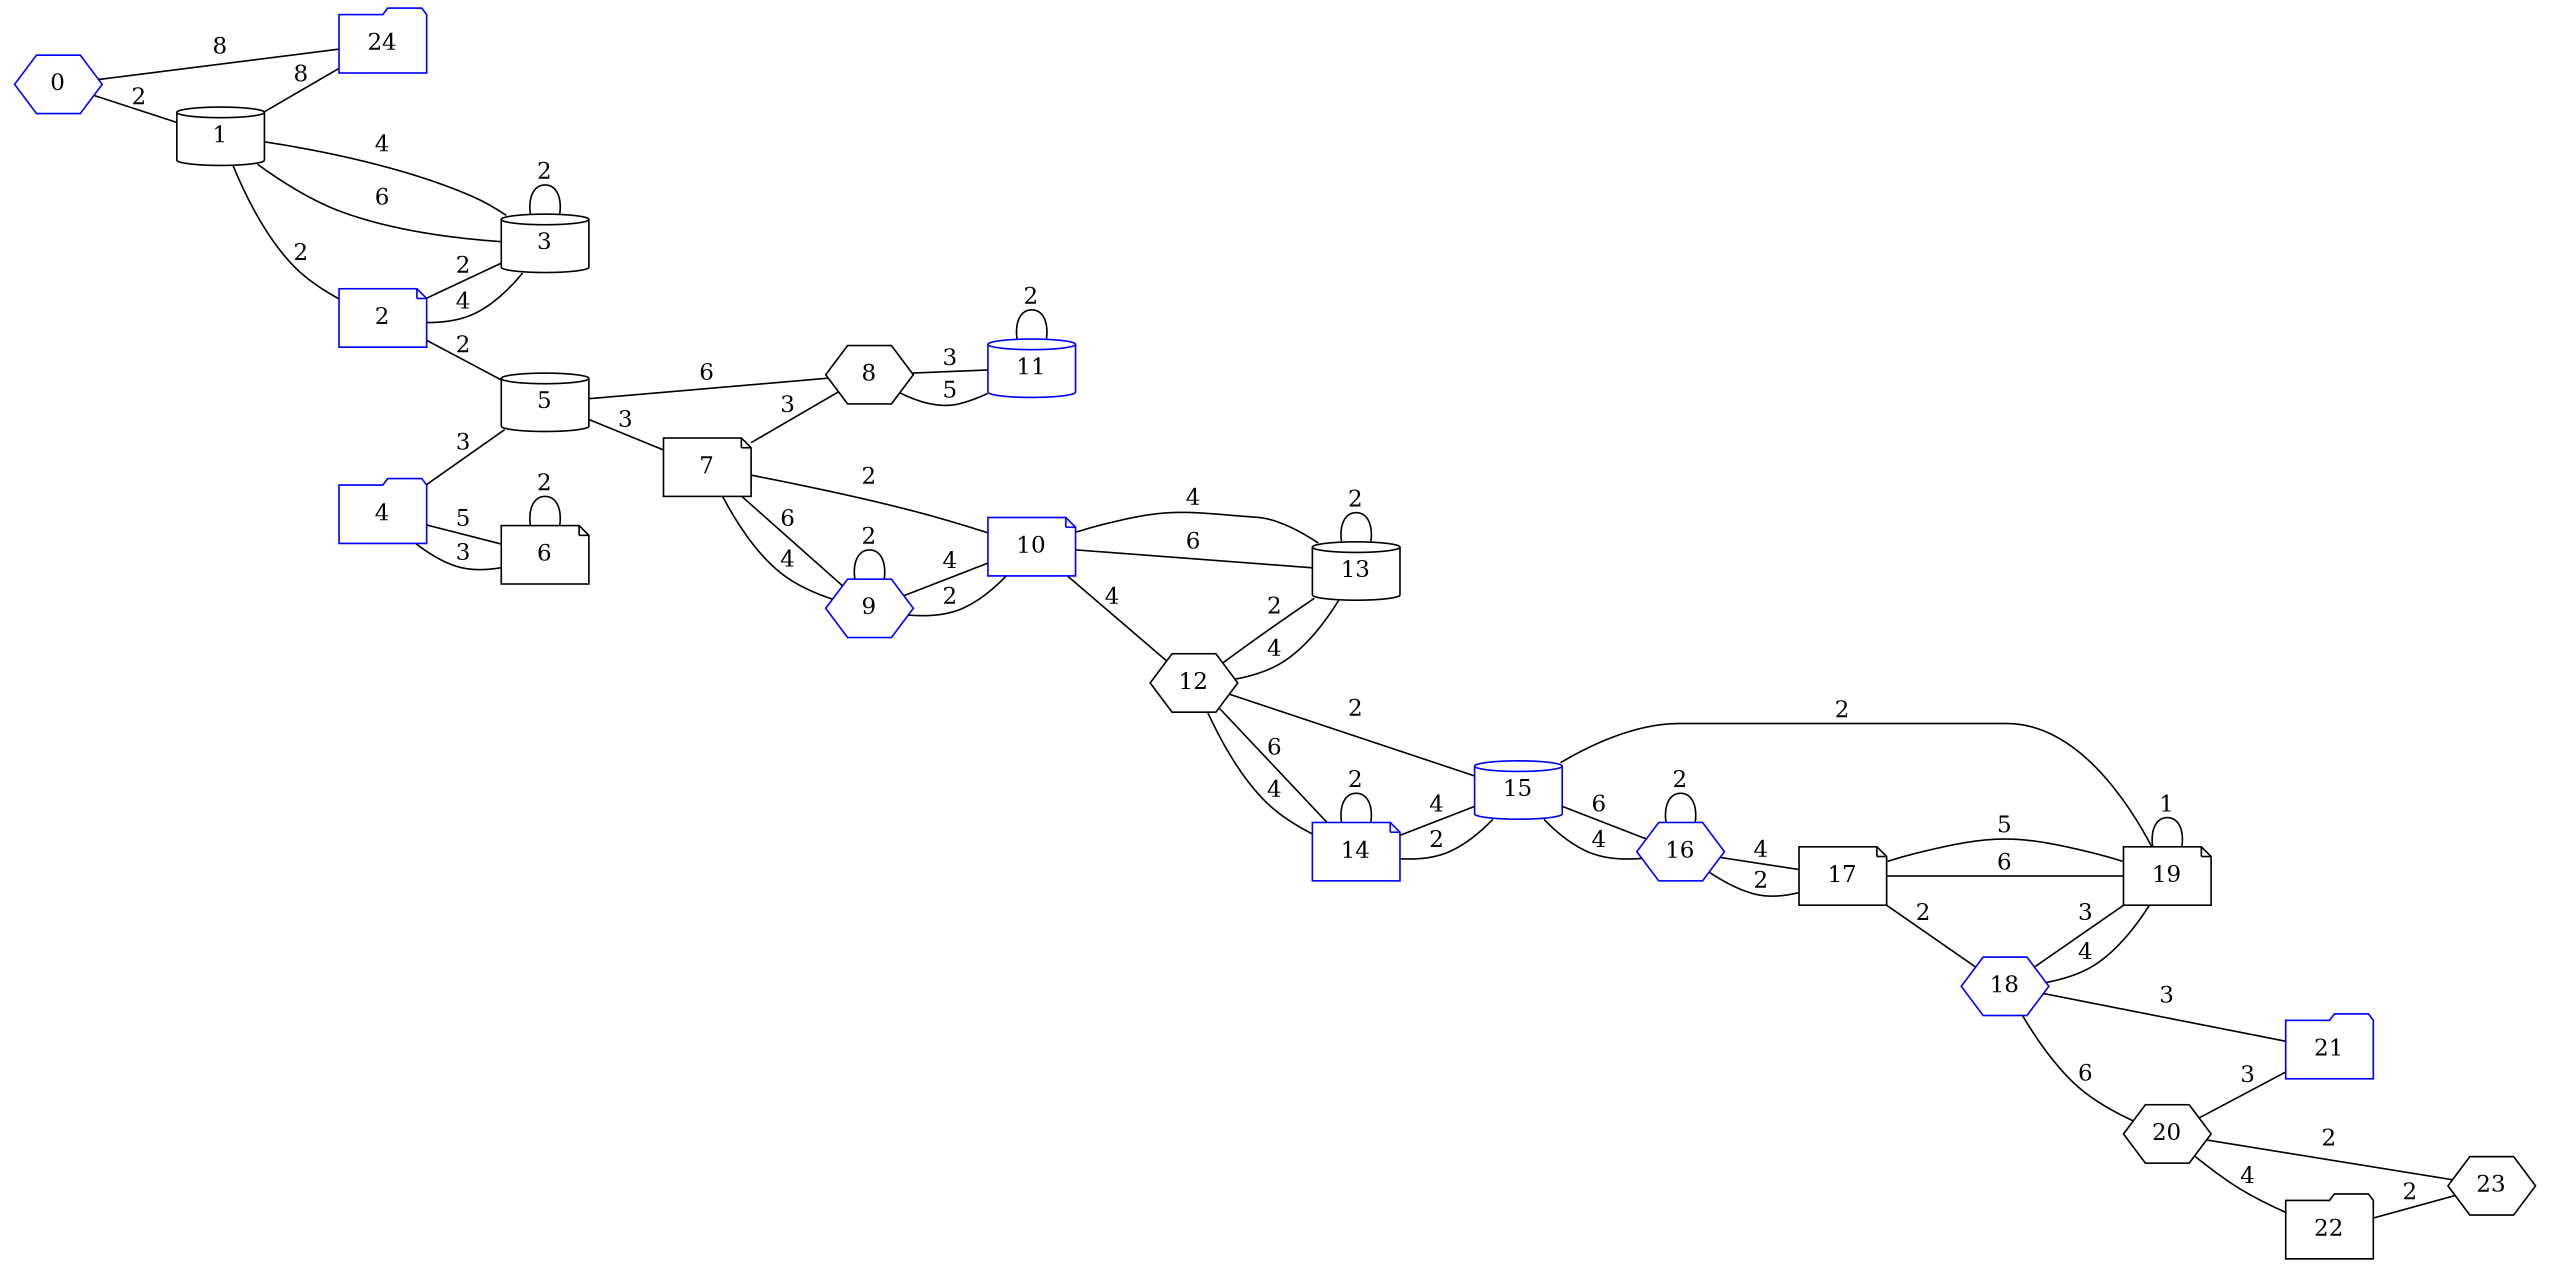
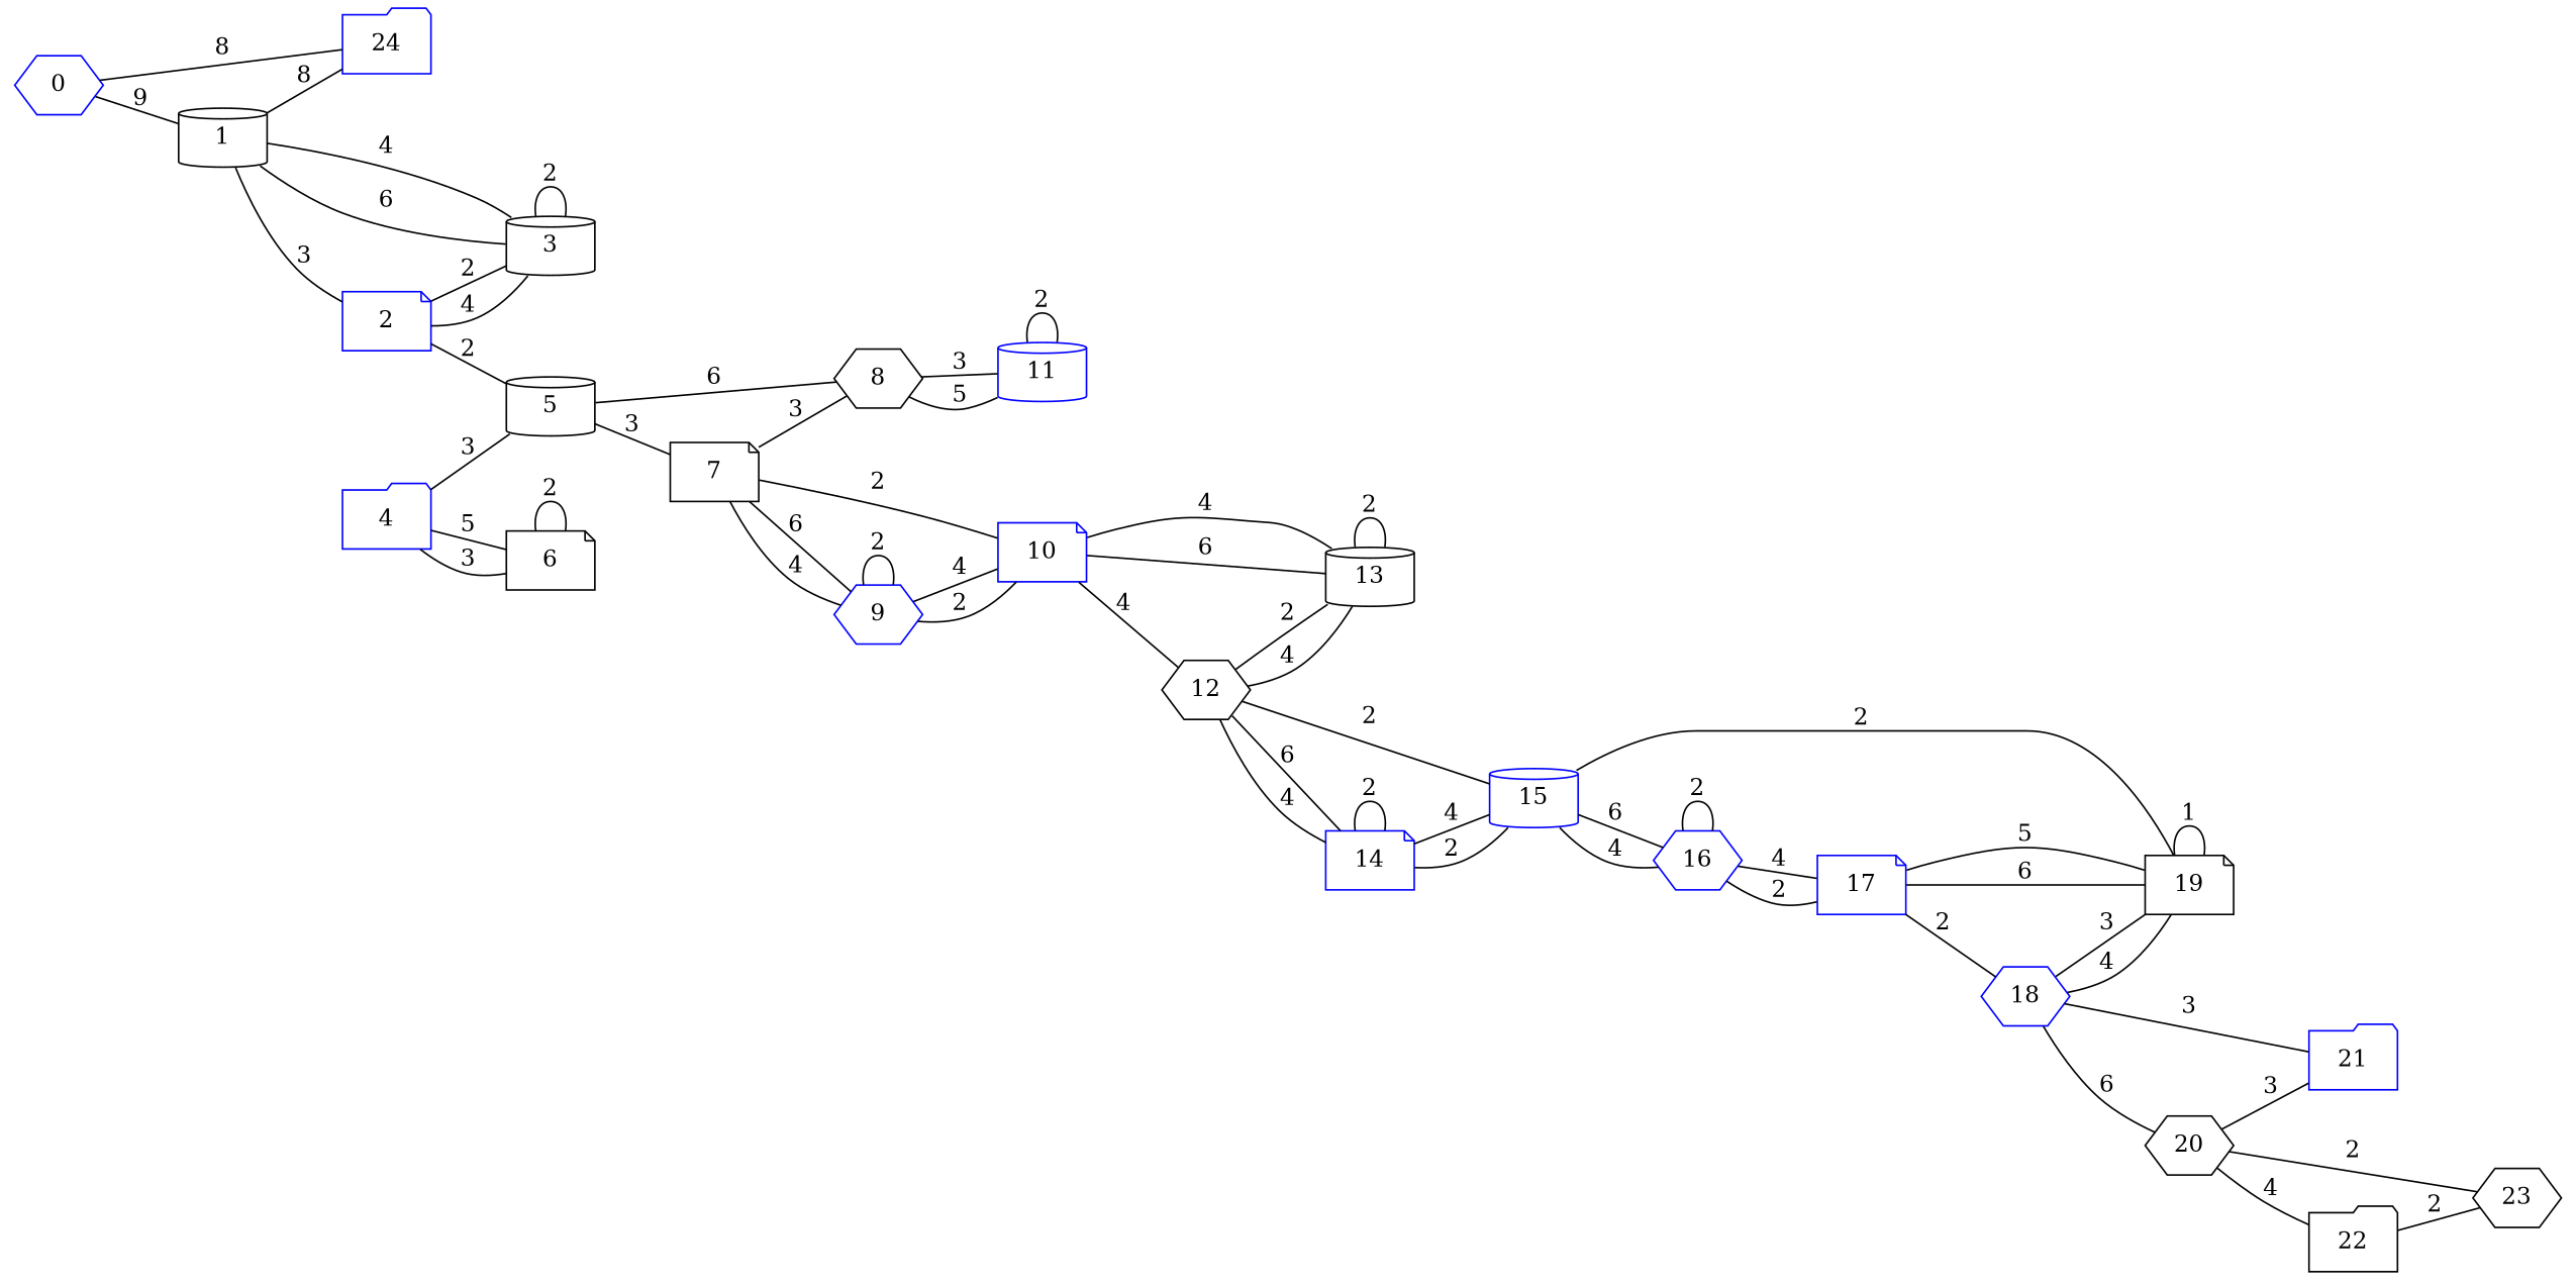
  graph {
    rankdir=LR
    node [color=blue shape=hexagon weight=1]
    1 [color=black shape=cylinder]
    0
    24 [shape=folder weight=4]
    2 [shape=note]
    3 [color=black shape=cylinder weight=2]
    5 [color=black shape=cylinder]
    4 [shape=folder]
    6 [color=black shape=note weight=2]
    7 [color=black shape=note]
    8 [color=black]
    9 [weight=2]
    10 [shape=note]
    11 [shape=cylinder weight=2]
    12 [color=black]
    13 [color=black shape=cylinder weight=2]
    14 [shape=note weight=2]
    15 [shape=cylinder]
    16 [weight=2]
    19 [color=black shape=note weight=2]
-   17 [color=black shape=note]
+   17 [shape=note]
    18
    20 [color=black]
    21 [shape=folder]
    22 [color=black shape=folder]
    23 [color=black]
    1 -- 24 [label=8]
-   1 -- 2 [label=2]
+   1 -- 2 [label=3]
    1 -- 3 [label=4]
    1 -- 3 [label=6]
-   0 -- 1 [label=2]
+   0 -- 1 [label=9]
    0 -- 24 [label=8]
    2 -- 3 [label=2]
    2 -- 3 [label=4]
    2 -- 5 [label=2]
    3 -- 3 [label=2]
    5 -- 7 [label=3]
    5 -- 8 [label=6]
    4 -- 5 [label=3]
    4 -- 6 [label=5]
    4 -- 6 [label=3]
    6 -- 6 [label=2]
    7 -- 8 [label=3]
    7 -- 9 [label=6]
    7 -- 9 [label=4]
    7 -- 10 [label=2]
    8 -- 11 [label=3]
    8 -- 11 [label=5]
    9 -- 9 [label=2]
    9 -- 10 [label=4]
    9 -- 10 [label=2]
    10 -- 12 [label=4]
    10 -- 13 [label=4]
    10 -- 13 [label=6]
    11 -- 11 [label=2]
    12 -- 13 [label=2]
    12 -- 13 [label=4]
    12 -- 14 [label=6]
    12 -- 14 [label=4]
    12 -- 15 [label=2]
    13 -- 13 [label=2]
    14 -- 14 [label=2]
    14 -- 15 [label=4]
    14 -- 15 [label=2]
    15 -- 16 [label=6]
    15 -- 16 [label=4]
    15 -- 19 [label=2]
    16 -- 16 [label=2]
    16 -- 17 [label=4]
    16 -- 17 [label=2]
    19 -- 19 [label=1]
    17 -- 19 [label=5]
    17 -- 19 [label=6]
    17 -- 18 [label=2]
    18 -- 19 [label=3]
    18 -- 19 [label=4]
    18 -- 20 [label=6]
    18 -- 21 [label=3]
    20 -- 21 [label=3]
    20 -- 22 [label=4]
    20 -- 23 [label=2]
    22 -- 23 [label=2]
  }
